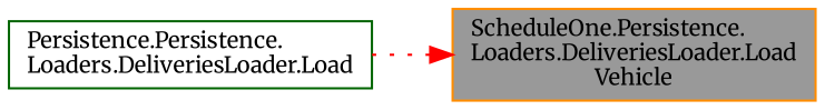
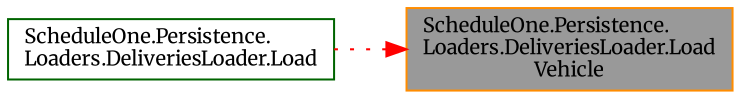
  digraph {
    rankdir=RL
    fontname=Merriweather
    node [fontname=Merriweather fontsize=10 shape=box style=filled]
    n1 [color=darkorange fillcolor=grey60 fontcolor=black height=0.2 label="ScheduleOne.Persistence.\lLoaders.DeliveriesLoader.Load\lVehicle" width=0.4]
-   n2 [color=darkgreen fillcolor=white height=0.2 label="Persistence.Persistence.\lLoaders.DeliveriesLoader.Load" width=0.4]
+   n2 [color=darkgreen fillcolor=white height=0.2 label="ScheduleOne.Persistence.\lLoaders.DeliveriesLoader.Load" width=0.4]
    n1 -> n2 [color=red dir=back fontname=Merriweather fontsize=10 labelfontname=Helvetica labelfontsize=10 style=dotted]
  }
